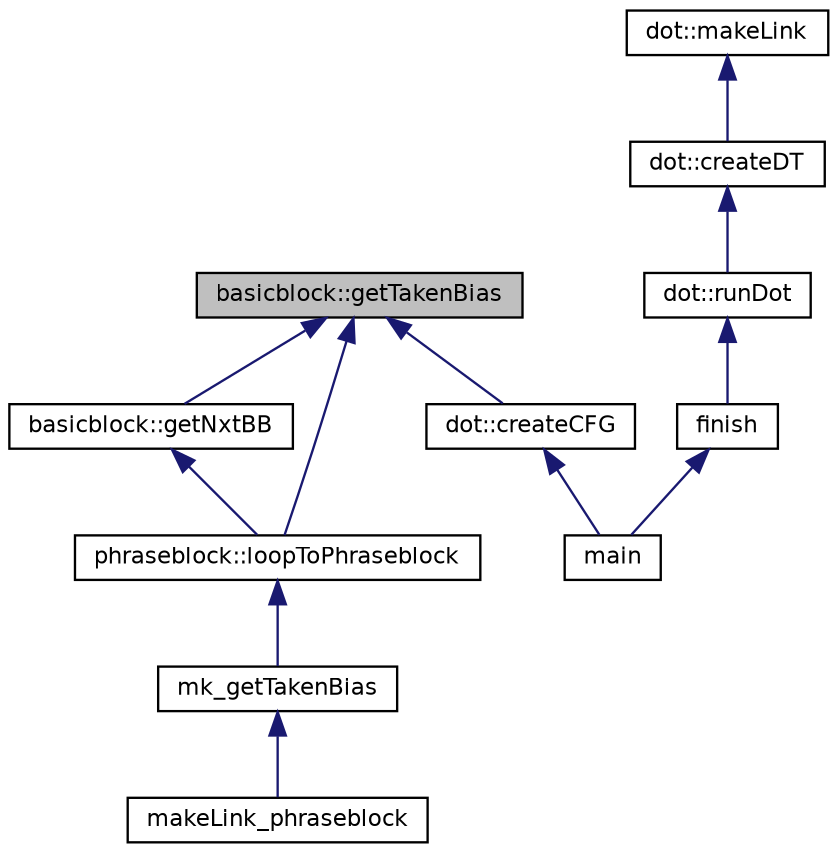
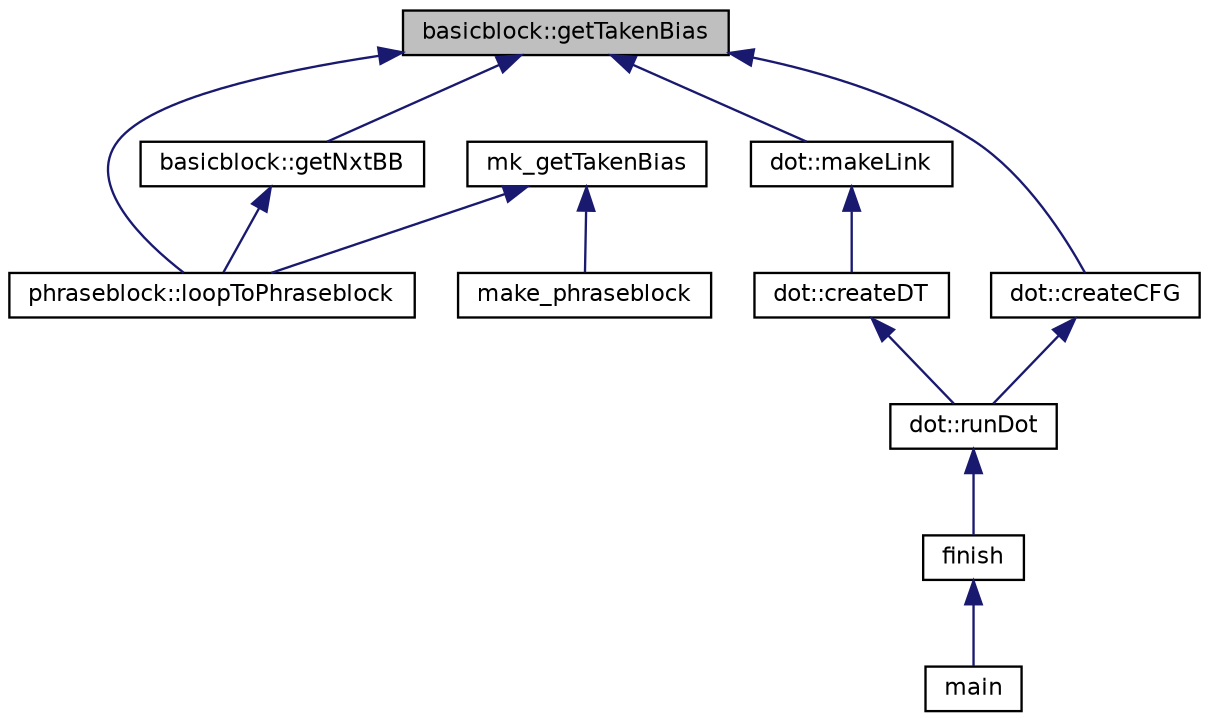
  digraph {
    rankdir=TB
    node [color=black fillcolor=white fontname=Helvetica fontsize=10 shape=record style=filled]
    edge [color=midnightblue dir=back fontname=Helvetica fontsize=10 labelfontname=Helvetica labelfontsize=10 style=solid]
    n1 [fillcolor=grey75 fontcolor=black height=0.2 label="basicblock::getTakenBias" width=0.4]
    n2 [height=0.2 label="dot::createCFG" width=0.4]
    n3 [height=0.2 label="basicblock::getNxtBB" width=0.4]
    n4 [height=0.2 label="phraseblock::loopToPhraseblock" width=0.4]
    n5 [height=0.2 label="dot::makeLink" width=0.4]
    n6 [height=0.2 label="dot::runDot" width=0.4]
    n7 [height=0.2 label=mk_getTakenBias width=0.4]
    n8 [height=0.2 label="dot::createDT" width=0.4]
    n9 [height=0.2 label=finish width=0.4]
    n10 [height=0.2 label=main width=0.4]
-   n11 [height=0.2 label=makeLink_phraseblock width=0.4]
+   n11 [height=0.2 label=make_phraseblock width=0.4]
    n1 -> n2
    n1 -> n3
    n1 -> n4
-   n2 -> n10
+   n1 -> n5
+   n2 -> n6
    n3 -> n4
-   n4 -> n7
+   n7 -> n4
    n5 -> n8
    n6 -> n9
    n7 -> n11
    n8 -> n6
    n9 -> n10
  }
